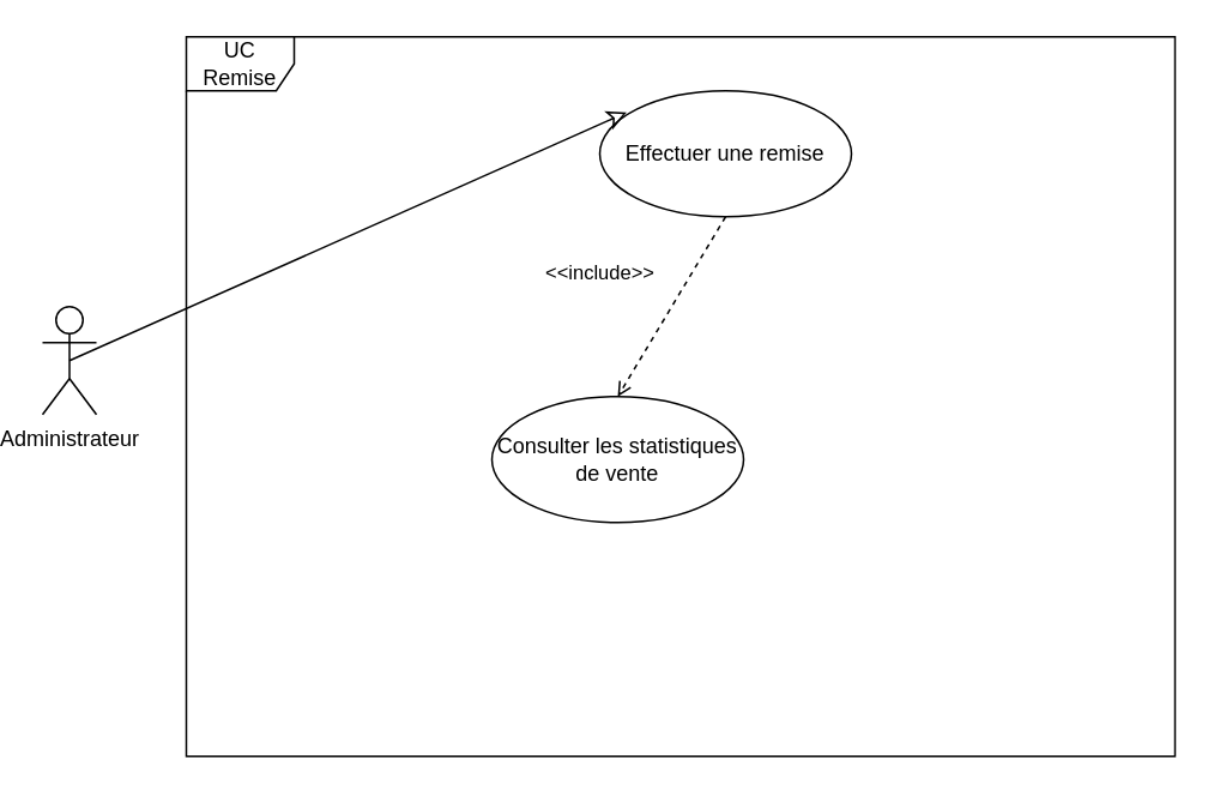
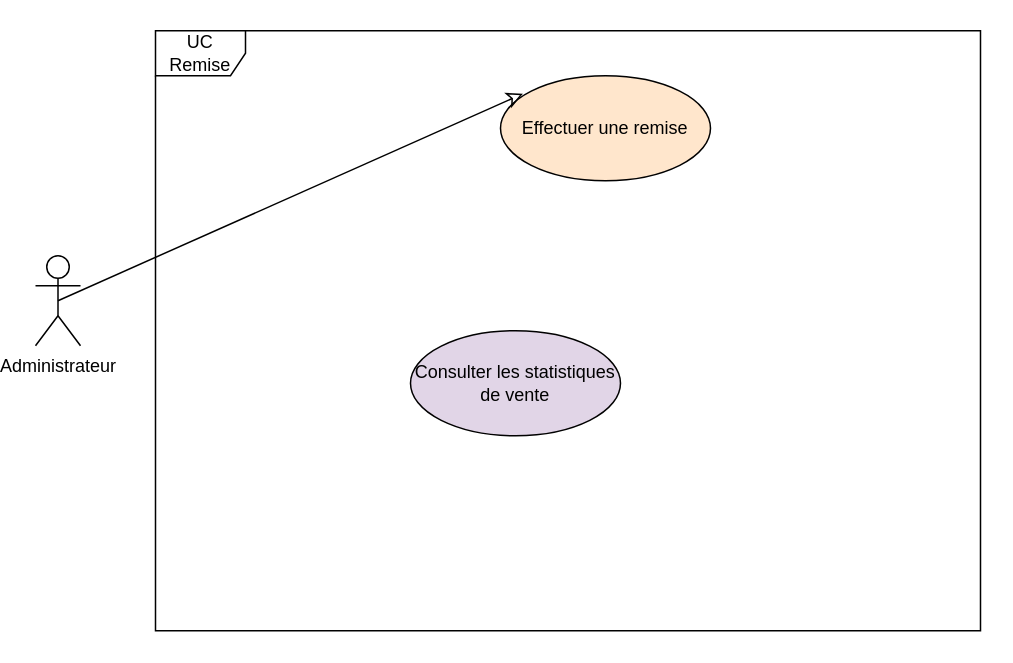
  <mxCell id="0" />
  <mxCell id="1" parent="0" />
  <mxCell id="2" value="UC Remise" style="shape=umlFrame;whiteSpace=wrap;html=1;" parent="1" vertex="1"><mxGeometry x="100" width="550" height="400" as="geometry" y="20" /></mxCell>
- <mxCell id="3" value="Effectuer une remise" style="ellipse;whiteSpace=wrap;html=1;" parent="1" vertex="1"><mxGeometry x="330" y="50" width="140" height="70" as="geometry" /></mxCell>
+ <mxCell id="3" value="Effectuer une remise" style="ellipse;whiteSpace=wrap;html=1;fillColor=#ffe6cc;" parent="1" vertex="1"><mxGeometry x="330" y="50" width="140" height="70" as="geometry" /></mxCell>
  <mxCell id="4" value="Administrateur" style="shape=umlActor;html=1;verticalLabelPosition=bottom;verticalAlign=top;align=center;" parent="1" vertex="1"><mxGeometry x="20" y="170" width="30" height="60" as="geometry" /></mxCell>
  <mxCell id="5" value="" style="endArrow=classic;startArrow=none;endFill=0;startFill=0;endSize=8;html=1;verticalAlign=bottom;labelBackgroundColor=none;strokeWidth=1;rounded=0;exitX=0.5;exitY=0.5;exitDx=0;exitDy=0;exitPerimeter=0;entryX=0.107;entryY=0.171;entryDx=0;entryDy=0;entryPerimeter=0;" parent="1" source="4" target="3" edge="1"><mxGeometry width="160" relative="1" as="geometry"><mxPoint x="240" y="330" as="sourcePoint" /><mxPoint x="400" y="330" as="targetPoint" /></mxGeometry></mxCell>
- <mxCell id="6" value="&lt;div&gt;Consulter les statistiques de vente&lt;/div&gt;" style="ellipse;whiteSpace=wrap;html=1;" parent="1" vertex="1"><mxGeometry x="270" y="220" width="140" height="70" as="geometry" /></mxCell>
- <mxCell id="7" value="&amp;lt;&amp;lt;include&amp;gt;&amp;gt;" style="html=1;verticalAlign=bottom;labelBackgroundColor=none;endArrow=open;endFill=0;dashed=1;rounded=0;exitX=0.5;exitY=1;exitDx=0;exitDy=0;entryX=0.5;entryY=0;entryDx=0;entryDy=0;" parent="1" source="3" target="6" edge="1"><mxGeometry x="0.206" y="-39" width="160" relative="1" as="geometry"><mxPoint x="240" y="220" as="sourcePoint" /><mxPoint x="400" y="220" as="targetPoint" /><mxPoint x="-1" as="offset" /></mxGeometry></mxCell>
+ <mxCell id="6" value="&lt;div&gt;Consulter les statistiques de vente&lt;/div&gt;" style="ellipse;whiteSpace=wrap;html=1;fillColor=#e1d5e7;" parent="1" vertex="1"><mxGeometry x="270" y="220" width="140" height="70" as="geometry" /></mxCell>
